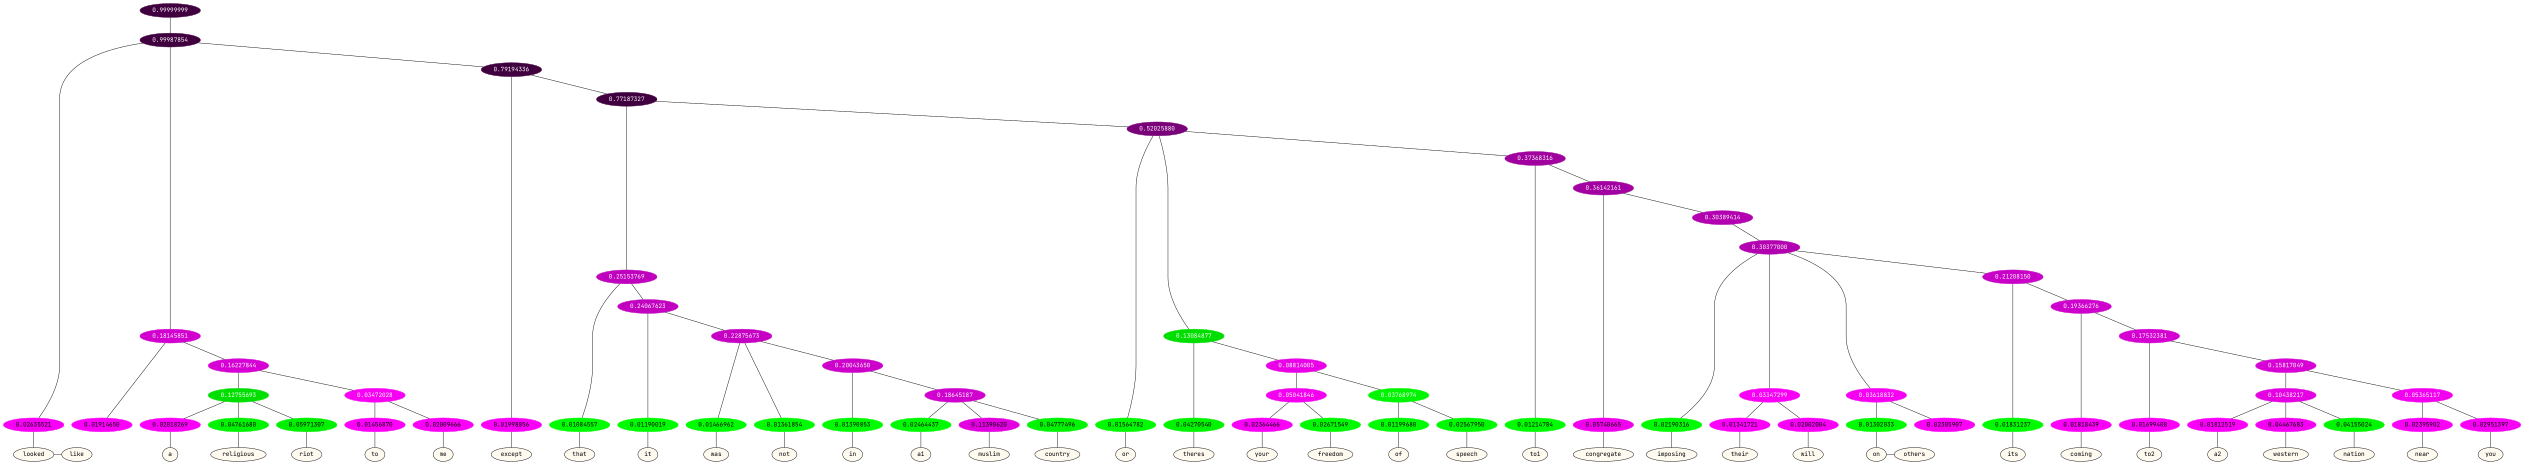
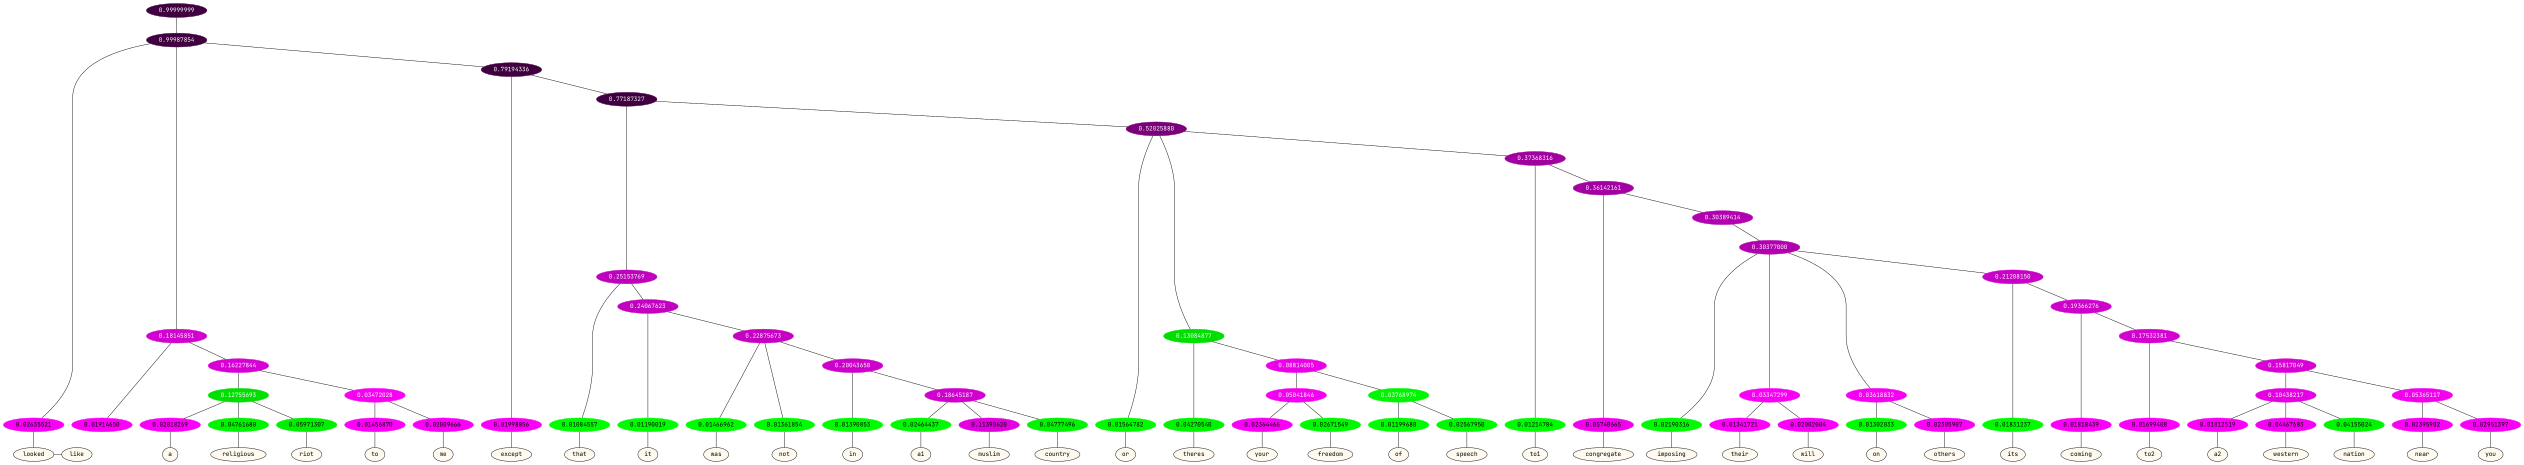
  graph {
    fontname="JetBrains Mono"
    node [color=black fontname="JetBrains Mono" format=png nodesep=0.001 ordering=out overlap_scaling=0.01 ranksep=0.001 style=filled]
    edge [fontname="JetBrains Mono"]
    n1 [fillcolor=floralwhite height=0.15 label=looked style="filled,solid" width=0.15]
    n2 [fillcolor=floralwhite height=0.15 label=like style="filled,solid" width=0.15]
    n3 [fillcolor=floralwhite height=0.15 label=a style="filled,solid" width=0.15]
    n4 [fillcolor=floralwhite height=0.15 label=religious style="filled,solid" width=0.15]
    n5 [fillcolor=floralwhite height=0.15 label=riot style="filled,solid" width=0.15]
    n6 [fillcolor=floralwhite height=0.15 label=to style="filled,solid" width=0.15]
    n7 [fillcolor=floralwhite height=0.15 label=me style="filled,solid" width=0.15]
    n8 [fillcolor=floralwhite height=0.15 label=except style="filled,solid" width=0.15]
    n9 [fillcolor=floralwhite height=0.15 label=that style="filled,solid" width=0.15]
    n10 [fillcolor=floralwhite height=0.15 label=it style="filled,solid" width=0.15]
    n11 [fillcolor=floralwhite height=0.15 label=was style="filled,solid" width=0.15]
    n12 [fillcolor=floralwhite height=0.15 label=not style="filled,solid" width=0.15]
    n13 [fillcolor=floralwhite height=0.15 label=in style="filled,solid" width=0.15]
    n14 [fillcolor=floralwhite height=0.15 label=a1 style="filled,solid" width=0.15]
    n15 [fillcolor=floralwhite height=0.15 label=muslim style="filled,solid" width=0.15]
    n16 [fillcolor=floralwhite height=0.15 label=country style="filled,solid" width=0.15]
    n17 [fillcolor=floralwhite height=0.15 label=theres style="filled,solid" width=0.15]
    n18 [fillcolor=floralwhite height=0.15 label=your style="filled,solid" width=0.15]
    n19 [fillcolor=floralwhite height=0.15 label=freedom style="filled,solid" width=0.15]
    n20 [fillcolor=floralwhite height=0.15 label=of style="filled,solid" width=0.15]
    n21 [fillcolor=floralwhite height=0.15 label=speech style="filled,solid" width=0.15]
    n22 [fillcolor=floralwhite height=0.15 label=or style="filled,solid" width=0.15]
    n23 [fillcolor=floralwhite height=0.15 label=to1 style="filled,solid" width=0.15]
    n24 [fillcolor=floralwhite height=0.15 label=congregate style="filled,solid" width=0.15]
    n25 [fillcolor=floralwhite height=0.15 label=imposing style="filled,solid" width=0.15]
    n26 [fillcolor=floralwhite height=0.15 label=their style="filled,solid" width=0.15]
    n27 [fillcolor=floralwhite height=0.15 label=will style="filled,solid" width=0.15]
    n28 [fillcolor=floralwhite height=0.15 label=on style="filled,solid" width=0.15]
    n29 [fillcolor=floralwhite height=0.15 label=others style="filled,solid" width=0.15]
    n30 [fillcolor=floralwhite height=0.15 label=its style="filled,solid" width=0.15]
    n31 [fillcolor=floralwhite height=0.15 label=coming style="filled,solid" width=0.15]
    n32 [fillcolor=floralwhite height=0.15 label=to2 style="filled,solid" width=0.15]
    n33 [fillcolor=floralwhite height=0.15 label=a2 style="filled,solid" width=0.15]
    n34 [fillcolor=floralwhite height=0.15 label=western style="filled,solid" width=0.15]
    n35 [fillcolor=floralwhite height=0.15 label=nation style="filled,solid" width=0.15]
    n36 [fillcolor=floralwhite height=0.15 label=near style="filled,solid" width=0.15]
    n37 [fillcolor=floralwhite height=0.15 label=you style="filled,solid" width=0.15]
    n38 [color="0.835 1.000 0.974" fontcolor=black height=0.15 label=0.02635521 width=0.15]
    n39 [color="0.835 1.000 0.981" fontcolor=black height=0.15 label=0.01914650 width=0.15]
    n40 [color="0.835 1.000 0.980" fontcolor=black height=0.15 label=0.02018269 width=0.15]
    n41 [color="0.334 1.000 0.952" fontcolor=black height=0.15 label=0.04761680 width=0.15]
    n42 [color="0.334 1.000 0.940" fontcolor=black height=0.15 label=0.05971307 width=0.15]
    n43 [color="0.835 1.000 0.985" fontcolor=black height=0.15 label=0.01456870 width=0.15]
    n44 [color="0.835 1.000 0.980" fontcolor=black height=0.15 label=0.02009666 width=0.15]
    n45 [color="0.835 1.000 0.980" fontcolor=black height=0.15 label=0.01998856 width=0.15]
    n46 [color="0.334 1.000 0.989" fontcolor=black height=0.15 label=0.01084557 width=0.15]
    n47 [color="0.334 1.000 0.988" fontcolor=black height=0.15 label=0.01190019 width=0.15]
    n48 [color="0.334 1.000 0.985" fontcolor=black height=0.15 label=0.01466962 width=0.15]
    n49 [color="0.334 1.000 0.986" fontcolor=black height=0.15 label=0.01361854 width=0.15]
    n50 [color="0.334 1.000 0.986" fontcolor=black height=0.15 label=0.01390853 width=0.15]
    n51 [color="0.334 1.000 0.975" fontcolor=black height=0.15 label=0.02464437 width=0.15]
    n52 [color="0.835 1.000 0.886" fontcolor=black height=0.15 label=0.11390620 width=0.15]
    n53 [color="0.334 1.000 0.952" fontcolor=black height=0.15 label=0.04777496 width=0.15]
    n54 [color="0.334 1.000 0.957" fontcolor=black height=0.15 label=0.04270540 width=0.15]
    n55 [color="0.835 1.000 0.976" fontcolor=black height=0.15 label=0.02364466 width=0.15]
    n56 [color="0.334 1.000 0.973" fontcolor=black height=0.15 label=0.02671549 width=0.15]
    n57 [color="0.334 1.000 0.988" fontcolor=black height=0.15 label=0.01199680 width=0.15]
    n58 [color="0.334 1.000 0.974" fontcolor=black height=0.15 label=0.02567950 width=0.15]
    n59 [color="0.334 1.000 0.984" fontcolor=black height=0.15 label=0.01564782 width=0.15]
    n60 [color="0.334 1.000 0.988" fontcolor=black height=0.15 label=0.01214784 width=0.15]
    n61 [color="0.835 1.000 0.943" fontcolor=black height=0.15 label=0.05740665 width=0.15]
    n62 [color="0.334 1.000 0.978" fontcolor=black height=0.15 label=0.02190316 width=0.15]
    n63 [color="0.835 1.000 0.987" fontcolor=black height=0.15 label=0.01341721 width=0.15]
    n64 [color="0.835 1.000 0.980" fontcolor=black height=0.15 label=0.02002004 width=0.15]
    n65 [color="0.334 1.000 0.987" fontcolor=black height=0.15 label=0.01302033 width=0.15]
    n66 [color="0.835 1.000 0.977" fontcolor=black height=0.15 label=0.02305907 width=0.15]
    n67 [color="0.334 1.000 0.982" fontcolor=black height=0.15 label=0.01831237 width=0.15]
    n68 [color="0.835 1.000 0.982" fontcolor=black height=0.15 label=0.01818439 width=0.15]
    n69 [color="0.835 1.000 0.983" fontcolor=black height=0.15 label=0.01699408 width=0.15]
    n70 [color="0.835 1.000 0.982" fontcolor=black height=0.15 label=0.01812519 width=0.15]
    n71 [color="0.835 1.000 0.955" fontcolor=black height=0.15 label=0.04467683 width=0.15]
    n72 [color="0.334 1.000 0.958" fontcolor=black height=0.15 label=0.04155024 width=0.15]
    n73 [color="0.835 1.000 0.976" fontcolor=black height=0.15 label=0.02395902 width=0.15]
    n74 [color="0.835 1.000 0.970" fontcolor=black height=0.15 label=0.02951397 width=0.15]
    n75 [color="0.835 1.000 0.250" fontcolor=grey99 height=0.15 label=0.99999999 width=0.15]
    n76 [color="0.835 1.000 0.250" fontcolor=grey99 height=0.15 label=0.99987854 width=0.15]
    n77 [color="0.835 1.000 0.819" fontcolor=grey99 height=0.15 label=0.18145851 width=0.15]
    n78 [color="0.835 1.000 0.250" fontcolor=grey99 height=0.15 label=0.79194336 width=0.15]
    n79 [color="0.835 1.000 0.838" fontcolor=grey99 height=0.15 label=0.16227844 width=0.15]
    n80 [color="0.835 1.000 0.250" fontcolor=grey99 height=0.15 label=0.77187327 width=0.15]
    n81 [color="0.334 1.000 0.872" fontcolor=grey99 height=0.15 label=0.12755693 width=0.15]
    n82 [color="0.835 1.000 0.965" fontcolor=grey99 height=0.15 label=0.03472028 width=0.15]
    n83 [color="0.835 1.000 0.748" fontcolor=grey99 height=0.15 label=0.25153769 width=0.15]
    n84 [color="0.835 1.000 0.480" fontcolor=grey99 height=0.15 label=0.52025880 width=0.15]
    n85 [color="0.835 1.000 0.759" fontcolor=grey99 height=0.15 label=0.24067623 width=0.15]
    n86 [color="0.334 1.000 0.869" fontcolor=grey99 height=0.15 label=0.13084877 width=0.15]
    n87 [color="0.835 1.000 0.626" fontcolor=grey99 height=0.15 label=0.37368316 width=0.15]
    n88 [color="0.835 1.000 0.771" fontcolor=grey99 height=0.15 label=0.22875673 width=0.15]
    n89 [color="0.835 1.000 0.912" fontcolor=grey99 height=0.15 label=0.08814005 width=0.15]
    n90 [color="0.835 1.000 0.639" fontcolor=grey99 height=0.15 label=0.36142161 width=0.15]
    n91 [color="0.835 1.000 0.800" fontcolor=grey99 height=0.15 label=0.20043650 width=0.15]
    n92 [color="0.835 1.000 0.950" fontcolor=grey99 height=0.15 label=0.05041846 width=0.15]
    n93 [color="0.334 1.000 0.962" fontcolor=grey99 height=0.15 label=0.03768974 width=0.15]
    n94 [color="0.835 1.000 0.696" fontcolor=grey99 height=0.15 label=0.30389414 width=0.15]
    n95 [color="0.835 1.000 0.814" fontcolor=grey99 height=0.15 label=0.18645187 width=0.15]
    n96 [color="0.835 1.000 0.696" fontcolor=grey99 height=0.15 label=0.30377000 width=0.15]
    n97 [color="0.835 1.000 0.967" fontcolor=grey99 height=0.15 label=0.03347299 width=0.15]
    n98 [color="0.835 1.000 0.964" fontcolor=grey99 height=0.15 label=0.03618832 width=0.15]
    n99 [color="0.835 1.000 0.788" fontcolor=grey99 height=0.15 label=0.21208150 width=0.15]
    n100 [color="0.835 1.000 0.806" fontcolor=grey99 height=0.15 label=0.19366276 width=0.15]
    n101 [color="0.835 1.000 0.825" fontcolor=grey99 height=0.15 label=0.17532381 width=0.15]
    n102 [color="0.835 1.000 0.842" fontcolor=grey99 height=0.15 label=0.15817049 width=0.15]
    n103 [color="0.835 1.000 0.896" fontcolor=grey99 height=0.15 label=0.10438217 width=0.15]
    n104 [color="0.835 1.000 0.946" fontcolor=grey99 height=0.15 label=0.05365117 width=0.15]
    subgraph sub_1 {
      rank=same
      n1
      n2
      n3
      n4
      n5
      n6
      n7
      n8
      n9
      n10
      n11
      n12
      n13
      n14
      n15
      n16
      n17
      n18
      n19
      n20
      n21
      n22
      n23
      n24
      n25
      n26
      n27
      n28
      n29
      n30
      n31
      n32
      n33
      n34
      n35
      n36
      n37
    }
    subgraph sub_2 {
      rank=same
      n38
      n39
      n40
      n41
      n42
      n43
      n44
      n45
      n46
      n47
      n48
      n49
      n50
      n51
      n52
      n53
      n54
      n55
      n56
      n57
      n58
      n59
      n60
      n61
      n62
      n63
      n64
      n65
      n66
      n67
      n68
      n69
      n70
      n71
      n72
      n73
      n74
    }
    n1 -- n2
    n38 -- n1
    n40 -- n3
    n41 -- n4
    n42 -- n5
    n43 -- n6
    n44 -- n7
    n45 -- n8
    n46 -- n9
    n47 -- n10
    n48 -- n11
    n49 -- n12
    n50 -- n13
    n51 -- n14
    n52 -- n15
    n53 -- n16
    n54 -- n17
    n55 -- n18
    n56 -- n19
    n57 -- n20
    n58 -- n21
    n59 -- n22
    n60 -- n23
    n61 -- n24
    n62 -- n25
    n63 -- n26
    n64 -- n27
    n65 -- n28
-   n28 -- n29
+   n66 -- n29
    n67 -- n30
    n68 -- n31
    n69 -- n32
    n70 -- n33
    n71 -- n34
    n72 -- n35
    n73 -- n36
    n74 -- n37
    n75 -- n76
    n76 -- n38
    n76 -- n77
    n76 -- n78
    n77 -- n39
    n77 -- n79
    n78 -- n45
    n78 -- n80
    n79 -- n81
    n79 -- n82
    n80 -- n83
    n80 -- n84
    n81 -- n40
    n81 -- n41
    n81 -- n42
    n82 -- n43
    n82 -- n44
    n83 -- n46
    n83 -- n85
    n84 -- n59
    n84 -- n86
    n84 -- n87
    n85 -- n47
    n85 -- n88
    n86 -- n54
    n86 -- n89
    n87 -- n60
    n87 -- n90
    n88 -- n48
    n88 -- n49
    n88 -- n91
    n89 -- n92
    n89 -- n93
    n90 -- n61
    n90 -- n94
    n91 -- n50
    n91 -- n95
    n92 -- n55
    n92 -- n56
    n93 -- n57
    n93 -- n58
    n94 -- n96
    n95 -- n51
    n95 -- n52
    n95 -- n53
    n96 -- n62
    n96 -- n97
    n96 -- n98
    n96 -- n99
    n97 -- n63
    n97 -- n64
    n98 -- n65
    n98 -- n66
    n99 -- n67
    n99 -- n100
    n100 -- n68
    n100 -- n101
    n101 -- n69
    n101 -- n102
    n102 -- n103
    n102 -- n104
    n103 -- n70
    n103 -- n71
    n103 -- n72
    n104 -- n73
    n104 -- n74
  }
